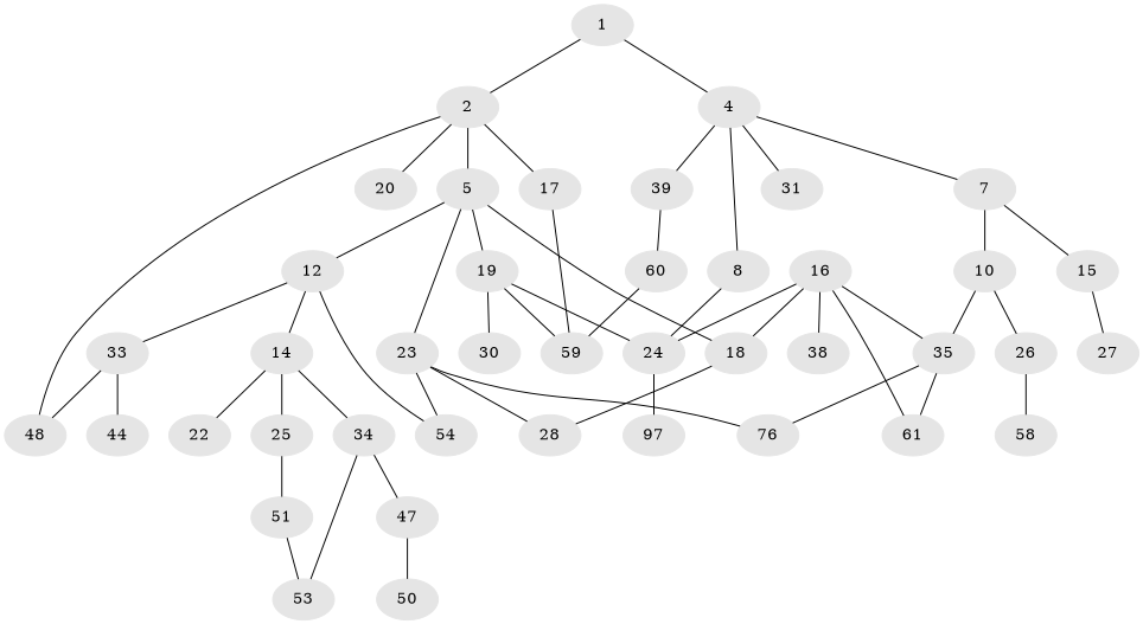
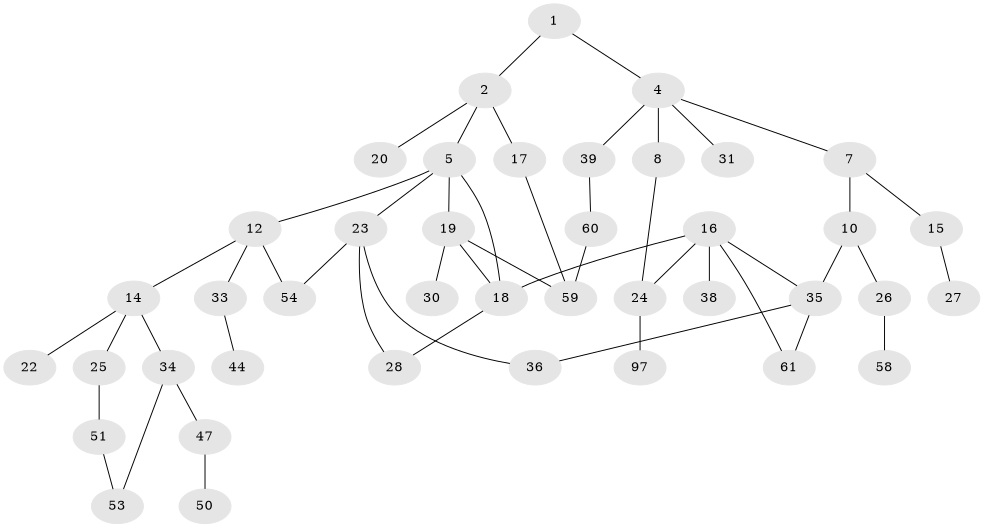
  graph {
    node [color=gray90 style=filled]
    2 [super="+3"]
    5 [super="+9"]
    17
    20
-   48
    1
    4 [super="+6"]
    7 [super="+11"]
    8 [super="+32"]
    31
    39 [super="+56"]
    12 [super="+13"]
    18
    19 [super="+21"]
    23 [super="+29"]
    59
    10
    15 [super="+41"]
    24 [super="+42"]
    60
    14
    33 [super="+40"]
    54
    28
    30
-   36 [label=76]
+   36
    26 [super="+55"]
    35 [super="+37"]
    27
    16 [super="+43"]
    38
    61
    58
    22 [super="+46"]
    25
    34 [super="+45"]
    44
    51 [super="+52"]
    47 [super="+49"]
    53
    n41 [label=97]
    50
    2 -- 5
    2 -- 17
    2 -- 20
-   2 -- 48
    5 -- 12
    5 -- 18
    5 -- 19
    5 -- 23
    17 -- 59
    1 -- 2
    1 -- 4
    4 -- 7
    4 -- 8
    4 -- 31
    4 -- 39
    7 -- 10
    7 -- 15
    8 -- 24
    39 -- 60
    12 -- 14
    12 -- 33
    12 -- 54
    18 -- 28
    19 -- 59
-   19 -- 24
+   19 -- 18
    19 -- 30
    23 -- 54
    23 -- 28
    23 -- 36
    10 -- 26
    10 -- 35
    15 -- 27
    24 -- n41
    60 -- 59
    14 -- 22
    14 -- 25
    14 -- 34
-   33 -- 48
    33 -- 44
    26 -- 58
    35 -- 36
    35 -- 61
    16 -- 18
    16 -- 24
    16 -- 35
    16 -- 38
    16 -- 61
    25 -- 51
    34 -- 47
    34 -- 53
    51 -- 53
    47 -- 50
  }
